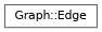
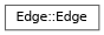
  digraph {
    rankdir=LR
-   n1 [color=grey40 fillcolor=white fontname=Helvetica fontsize=10 height=0.2 label="Graph::Edge" shape=box style=filled width=0.4]
+   n1 [color=grey40 fillcolor=white fontname=Helvetica fontsize=10 height=0.2 label="Edge::Edge" shape=box style=filled width=0.4]
  }
